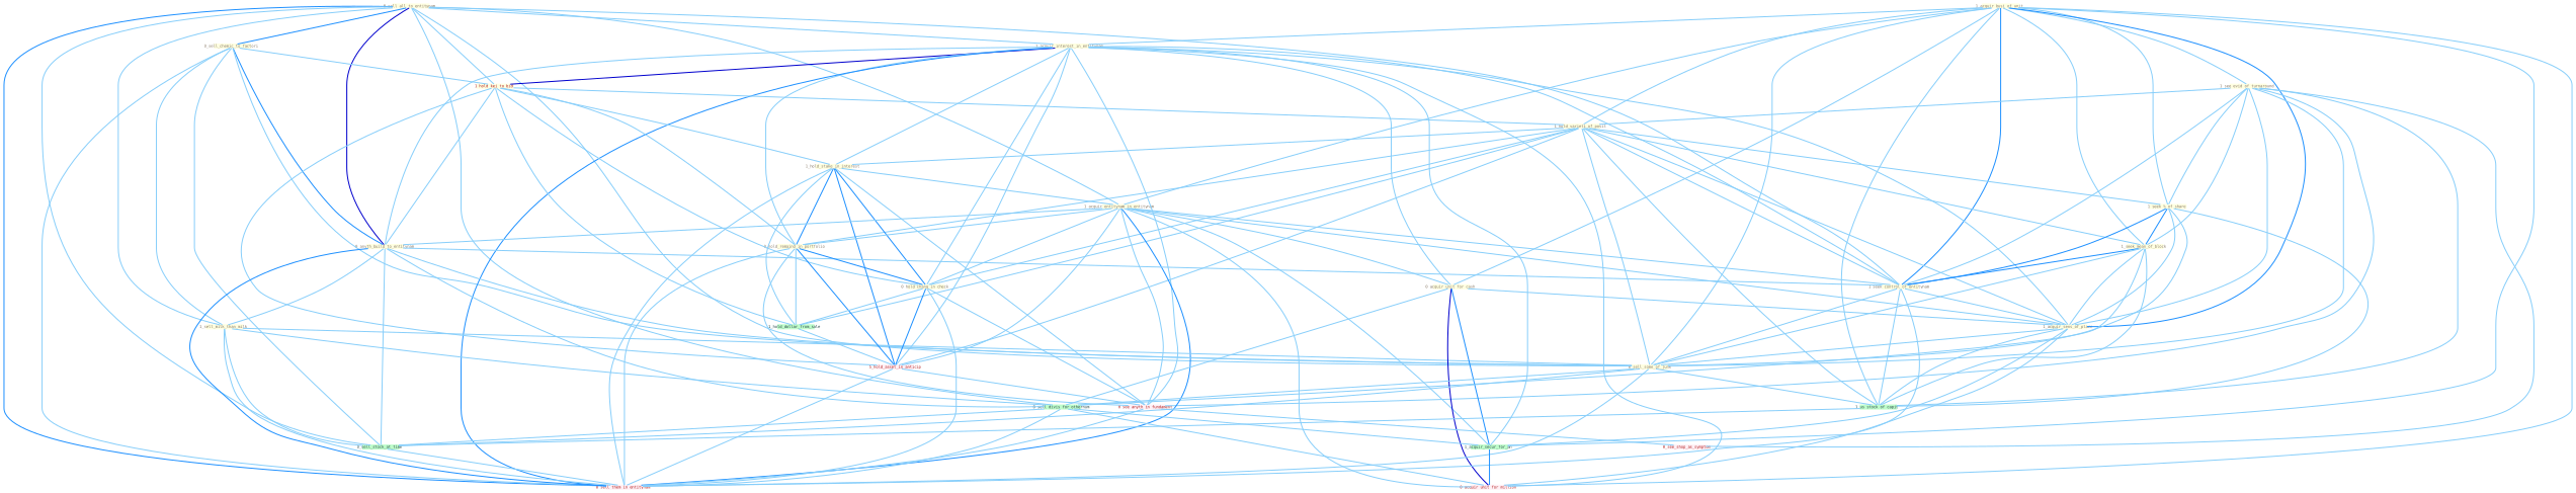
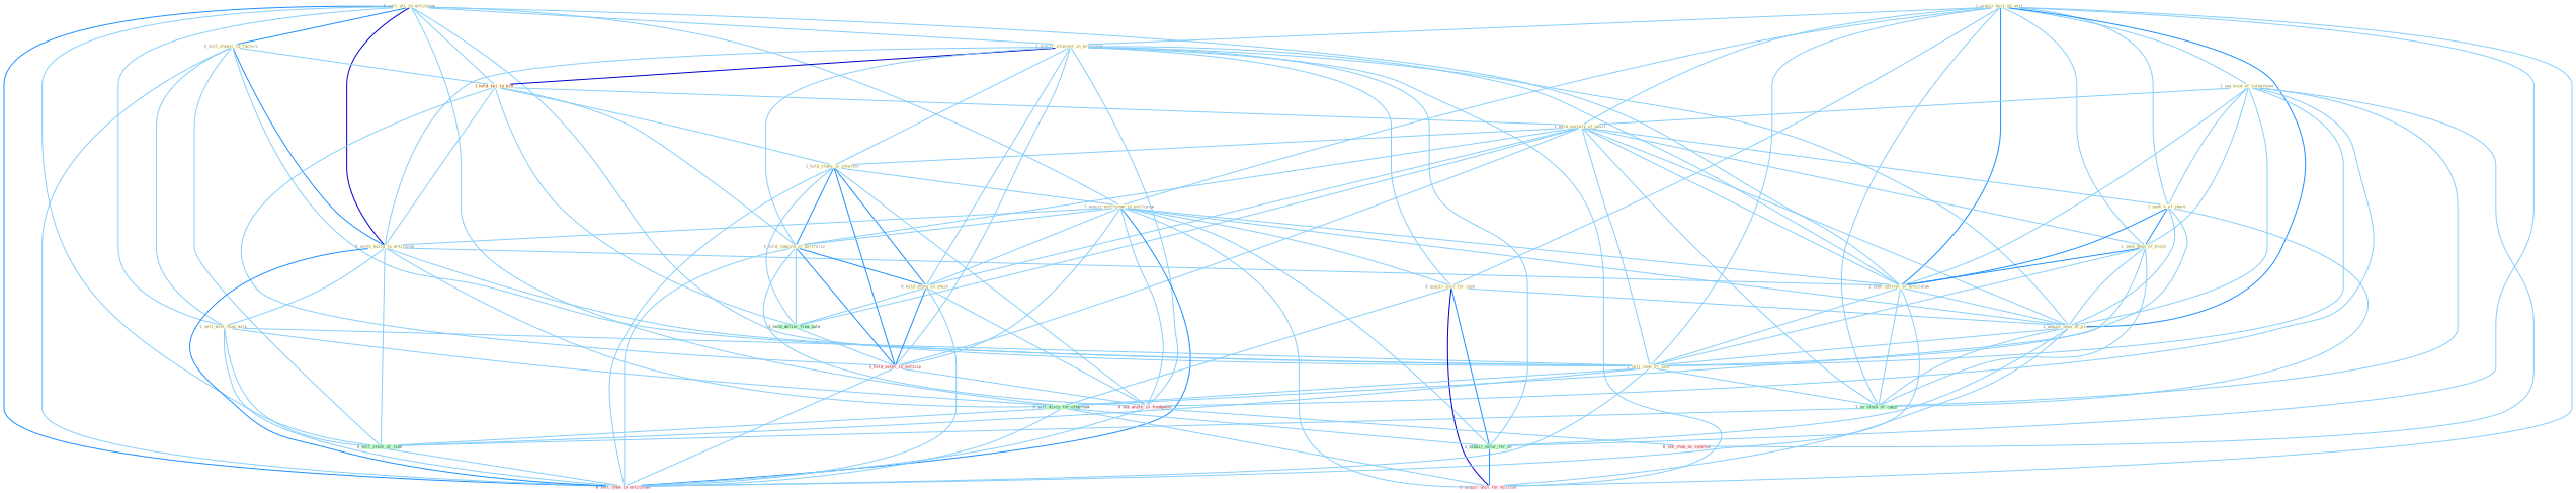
  graph {
    fontname="DejaVu Sans Mono"
    node [color="#ffffe0" fixedsize=true fontcolor="#8b7d6b" fontname="DejaVu Sans Mono" fontsize=4 shape=polygon style=filled]
    edge [color="#87cefa" fontname="DejaVu Sans Mono" w=1]
    "0_sell_all_to_entitynam " [height=.06 width=.5]
    "0_sell_chemic_to_factori " [height=.06 width=.5]
    "1_acquir_busi_of_unit " [height=.06 width=.5]
    "1_acquir_interest_in_entitynam " [height=.06 width=.5]
    "1_see_evid_of_turnaround " [height=.06 width=.5]
    "1_hold_kei_to_bid " [fontcolor="#b22222" height=.06 width=.5]
    "1_hold_varieti_of_posit " [height=.06 width=.5]
    "1_hold_stake_in_interest " [height=.06 width=.5]
    "1_seek_%_of_share " [height=.06 width=.5]
    "1_seek_mean_of_block " [height=.06 width=.5]
    "1_acquir_entitynam_in_entitynam " [height=.06 width=.5]
    n12 [height=.06 label="0_anyth_build_to_entitynam" width=.5]
    "1_sell_milk_than_milk " [height=.06 width=.5]
    "0_acquir_unit_for_cash " [height=.06 width=.5]
    "0_hold_remaind_in_portfolio " [height=.06 width=.5]
    "0_hold_chang_in_check " [height=.06 width=.5]
    "1_seek_control_of_entitynam " [height=.06 width=.5]
    "1_acquir_sens_of_place " [height=.06 width=.5]
-   "1_sell_some_of_junk " [height=.06 width=.5 label="6_sell_some_of_junk"]
+   "1_sell_some_of_junk " [height=.06 width=.5]
    n20 [color="#fff0f5" fontcolor="#b22222" height=.06 label="5_hold_asset_in_anticip" width=.5]
    "0_see_anyth_in_fundament " [color="#fff0f5" fontcolor="#b22222" height=.06 width=.5]
    "0_acquir_unit_for_million " [color="#fff0f5" fontcolor="#b22222" height=.06 width=.5]
    "0_see_shop_as_symptom " [color="#fff0f5" fontcolor="#b22222" height=.06 width=.5]
    "0_sell_them_in_entitynam " [color="#fff0f5" fontcolor="#b22222" height=.06 width=.5]
    "0_sell_divis_for_othernum " [color="#BDFCC9" fontcolor="#2f4f4f" height=.06 width=.5]
    "0_sell_stock_at_time " [color="#BDFCC9" fontcolor="#2f4f4f" height=.06 width=.5]
    "1_acquir_secur_for_an " [color="#BDFCC9" fontcolor="#2f4f4f" height=.06 width=.5]
    "1_us_stock_of_capit " [color="#BDFCC9" fontcolor="#2f4f4f" height=.06 width=.5]
    "1_hold_dollar_from_sale " [color="#BDFCC9" fontcolor="#2f4f4f" height=.06 width=.5]
    subgraph sub_1 {
      "0_sell_all_to_entitynam "
      "0_sell_chemic_to_factori "
      "1_acquir_busi_of_unit "
      "1_acquir_interest_in_entitynam "
      "1_see_evid_of_turnaround "
      "1_hold_kei_to_bid "
      "1_hold_varieti_of_posit "
      "1_hold_stake_in_interest "
      "1_seek_%_of_share "
      "1_seek_mean_of_block "
      "1_acquir_entitynam_in_entitynam "
      n12
      "1_sell_milk_than_milk "
      "0_acquir_unit_for_cash "
      "0_hold_remaind_in_portfolio "
      "0_hold_chang_in_check "
      "1_seek_control_of_entitynam "
      "1_acquir_sens_of_place "
      "1_sell_some_of_junk "
    }
    subgraph sub_2 {
      n20
      "0_see_anyth_in_fundament "
      "0_acquir_unit_for_million "
      "0_see_shop_as_symptom "
      "0_sell_them_in_entitynam "
    }
    "0_sell_all_to_entitynam " -- "0_sell_chemic_to_factori " [color="#1e90ff" w=2]
    "0_sell_all_to_entitynam " -- "1_acquir_interest_in_entitynam "
    "0_sell_all_to_entitynam " -- "1_hold_kei_to_bid "
    "0_sell_all_to_entitynam " -- "1_acquir_entitynam_in_entitynam "
    "0_sell_all_to_entitynam " -- n12 [color="#0000cd" w=3]
    "0_sell_all_to_entitynam " -- "1_sell_milk_than_milk "
    "0_sell_all_to_entitynam " -- "1_seek_control_of_entitynam "
    "0_sell_all_to_entitynam " -- "1_sell_some_of_junk "
    "0_sell_all_to_entitynam " -- "0_sell_them_in_entitynam " [color="#1e90ff" w=2]
    "0_sell_all_to_entitynam " -- "0_sell_divis_for_othernum "
    "0_sell_all_to_entitynam " -- "0_sell_stock_at_time "
    "0_sell_chemic_to_factori " -- "1_hold_kei_to_bid "
    "0_sell_chemic_to_factori " -- n12 [color="#1e90ff" w=2]
    "0_sell_chemic_to_factori " -- "1_sell_milk_than_milk "
    "0_sell_chemic_to_factori " -- "1_sell_some_of_junk "
    "0_sell_chemic_to_factori " -- "0_sell_them_in_entitynam "
    "0_sell_chemic_to_factori " -- "0_sell_stock_at_time "
    "1_acquir_busi_of_unit " -- "1_acquir_interest_in_entitynam "
    "1_acquir_busi_of_unit " -- "1_see_evid_of_turnaround "
    "1_acquir_busi_of_unit " -- "1_hold_varieti_of_posit "
    "1_acquir_busi_of_unit " -- "1_seek_%_of_share "
    "1_acquir_busi_of_unit " -- "1_seek_mean_of_block "
    "1_acquir_busi_of_unit " -- "1_acquir_entitynam_in_entitynam "
    "1_acquir_busi_of_unit " -- "0_acquir_unit_for_cash "
    "1_acquir_busi_of_unit " -- "1_seek_control_of_entitynam " [color="#1e90ff"]
    "1_acquir_busi_of_unit " -- "1_acquir_sens_of_place " [color="#1e90ff" w=2]
    "1_acquir_busi_of_unit " -- "1_sell_some_of_junk "
    "1_acquir_busi_of_unit " -- "0_acquir_unit_for_million "
    "1_acquir_busi_of_unit " -- "1_acquir_secur_for_an "
    "1_acquir_busi_of_unit " -- "1_us_stock_of_capit "
    "1_acquir_interest_in_entitynam " -- "1_hold_kei_to_bid " [color="#0000cd" w=3]
    "1_acquir_interest_in_entitynam " -- "1_hold_stake_in_interest "
    "1_acquir_interest_in_entitynam " -- n12
    "1_acquir_interest_in_entitynam " -- "0_acquir_unit_for_cash "
    "1_acquir_interest_in_entitynam " -- "0_hold_remaind_in_portfolio "
    "1_acquir_interest_in_entitynam " -- "0_hold_chang_in_check "
    "1_acquir_interest_in_entitynam " -- "1_seek_control_of_entitynam "
    "1_acquir_interest_in_entitynam " -- "1_acquir_sens_of_place "
    "1_acquir_interest_in_entitynam " -- n20
    "1_acquir_interest_in_entitynam " -- "0_see_anyth_in_fundament "
    "1_acquir_interest_in_entitynam " -- "0_acquir_unit_for_million "
-   "1_acquir_interest_in_entitynam " -- "0_sell_them_in_entitynam " [color="#1e90ff" w=2]
    "1_acquir_interest_in_entitynam " -- "1_acquir_secur_for_an "
    "1_see_evid_of_turnaround " -- "1_hold_varieti_of_posit "
    "1_see_evid_of_turnaround " -- "1_seek_%_of_share "
    "1_see_evid_of_turnaround " -- "1_seek_mean_of_block "
    "1_see_evid_of_turnaround " -- "1_seek_control_of_entitynam "
    "1_see_evid_of_turnaround " -- "1_acquir_sens_of_place "
    "1_see_evid_of_turnaround " -- "1_sell_some_of_junk "
    "1_see_evid_of_turnaround " -- "0_see_anyth_in_fundament "
    "1_see_evid_of_turnaround " -- "0_see_shop_as_symptom "
    "1_see_evid_of_turnaround " -- "1_us_stock_of_capit "
    "1_hold_kei_to_bid " -- "1_hold_varieti_of_posit "
    "1_hold_kei_to_bid " -- "1_hold_stake_in_interest "
    "1_hold_kei_to_bid " -- n12
    "1_hold_kei_to_bid " -- "0_hold_remaind_in_portfolio "
-   "1_hold_kei_to_bid " -- "0_hold_chang_in_check "
    "1_hold_kei_to_bid " -- n20
    "1_hold_kei_to_bid " -- "1_hold_dollar_from_sale "
    "1_hold_varieti_of_posit " -- "1_hold_stake_in_interest "
    "1_hold_varieti_of_posit " -- "1_seek_%_of_share "
    "1_hold_varieti_of_posit " -- "1_seek_mean_of_block "
    "1_hold_varieti_of_posit " -- "0_hold_remaind_in_portfolio "
    "1_hold_varieti_of_posit " -- "0_hold_chang_in_check "
    "1_hold_varieti_of_posit " -- "1_seek_control_of_entitynam "
    "1_hold_varieti_of_posit " -- "1_acquir_sens_of_place "
    "1_hold_varieti_of_posit " -- "1_sell_some_of_junk "
    "1_hold_varieti_of_posit " -- n20
    "1_hold_varieti_of_posit " -- "1_us_stock_of_capit "
    "1_hold_varieti_of_posit " -- "1_hold_dollar_from_sale "
    "1_hold_stake_in_interest " -- "1_acquir_entitynam_in_entitynam "
    "1_hold_stake_in_interest " -- "0_hold_remaind_in_portfolio " [color="#1e90ff" w=2]
    "1_hold_stake_in_interest " -- "0_hold_chang_in_check " [color="#1e90ff" w=2]
    "1_hold_stake_in_interest " -- n20 [color="#1e90ff" w=2]
    "1_hold_stake_in_interest " -- "0_see_anyth_in_fundament "
    "1_hold_stake_in_interest " -- "0_sell_them_in_entitynam "
    "1_hold_stake_in_interest " -- "1_hold_dollar_from_sale "
    "1_seek_%_of_share " -- "1_seek_mean_of_block " [color="#1e90ff" w=2]
    "1_seek_%_of_share " -- "1_seek_control_of_entitynam " [color="#1e90ff" w=2]
    "1_seek_%_of_share " -- "1_acquir_sens_of_place "
    "1_seek_%_of_share " -- "1_sell_some_of_junk "
    "1_seek_%_of_share " -- "1_us_stock_of_capit "
    "1_seek_mean_of_block " -- "1_seek_control_of_entitynam " [color="#1e90ff" w=2]
    "1_seek_mean_of_block " -- "1_acquir_sens_of_place "
    "1_seek_mean_of_block " -- "1_sell_some_of_junk "
    "1_seek_mean_of_block " -- "0_sell_divis_for_othernum "
    "1_seek_mean_of_block " -- "1_us_stock_of_capit "
    "1_acquir_entitynam_in_entitynam " -- n12
    "1_acquir_entitynam_in_entitynam " -- "0_acquir_unit_for_cash "
    "1_acquir_entitynam_in_entitynam " -- "0_hold_remaind_in_portfolio "
    "1_acquir_entitynam_in_entitynam " -- "0_hold_chang_in_check "
    "1_acquir_entitynam_in_entitynam " -- "1_seek_control_of_entitynam "
    "1_acquir_entitynam_in_entitynam " -- "1_acquir_sens_of_place "
    "1_acquir_entitynam_in_entitynam " -- n20
    "1_acquir_entitynam_in_entitynam " -- "0_see_anyth_in_fundament "
    "1_acquir_entitynam_in_entitynam " -- "0_acquir_unit_for_million "
    "1_acquir_entitynam_in_entitynam " -- "0_sell_them_in_entitynam " [color="#1e90ff" w=2]
    "1_acquir_entitynam_in_entitynam " -- "1_acquir_secur_for_an "
    n12 -- "1_sell_milk_than_milk "
    n12 -- "1_seek_control_of_entitynam "
    n12 -- "1_sell_some_of_junk "
    n12 -- "0_sell_them_in_entitynam " [color="#1e90ff" w=2]
    n12 -- "0_sell_divis_for_othernum "
    n12 -- "0_sell_stock_at_time "
    "1_sell_milk_than_milk " -- "1_sell_some_of_junk "
    "1_sell_milk_than_milk " -- "0_sell_them_in_entitynam "
    "1_sell_milk_than_milk " -- "0_sell_divis_for_othernum "
    "1_sell_milk_than_milk " -- "0_sell_stock_at_time "
    "0_acquir_unit_for_cash " -- "1_acquir_sens_of_place "
    "0_acquir_unit_for_cash " -- "0_acquir_unit_for_million " [color="#0000cd" w=3]
    "0_acquir_unit_for_cash " -- "0_sell_divis_for_othernum "
    "0_acquir_unit_for_cash " -- "1_acquir_secur_for_an " [color="#1e90ff" w=2]
    "0_hold_remaind_in_portfolio " -- "0_hold_chang_in_check " [color="#1e90ff" w=2]
    "0_hold_remaind_in_portfolio " -- n20 [color="#1e90ff" w=2]
    "0_hold_remaind_in_portfolio " -- "0_see_anyth_in_fundament "
    "0_hold_remaind_in_portfolio " -- "0_sell_them_in_entitynam "
    "0_hold_remaind_in_portfolio " -- "1_hold_dollar_from_sale "
    "0_hold_chang_in_check " -- n20 [color="#1e90ff" w=2]
    "0_hold_chang_in_check " -- "0_see_anyth_in_fundament "
    "0_hold_chang_in_check " -- "0_sell_them_in_entitynam "
    "0_hold_chang_in_check " -- "1_hold_dollar_from_sale "
    "1_seek_control_of_entitynam " -- "1_acquir_sens_of_place "
    "1_seek_control_of_entitynam " -- "1_sell_some_of_junk "
    "1_seek_control_of_entitynam " -- "0_sell_them_in_entitynam "
    "1_seek_control_of_entitynam " -- "1_us_stock_of_capit "
    "1_acquir_sens_of_place " -- "1_sell_some_of_junk "
    "1_acquir_sens_of_place " -- "0_acquir_unit_for_million "
    "1_acquir_sens_of_place " -- "1_acquir_secur_for_an "
    "1_acquir_sens_of_place " -- "1_us_stock_of_capit "
    "1_sell_some_of_junk " -- "0_sell_them_in_entitynam "
    "1_sell_some_of_junk " -- "0_sell_divis_for_othernum "
    "1_sell_some_of_junk " -- "0_sell_stock_at_time "
    "1_sell_some_of_junk " -- "1_us_stock_of_capit "
    n20 -- "0_see_anyth_in_fundament "
    n20 -- "0_sell_them_in_entitynam "
    "0_see_anyth_in_fundament " -- "0_see_shop_as_symptom "
    "0_see_anyth_in_fundament " -- "0_sell_them_in_entitynam "
    "0_sell_divis_for_othernum " -- "0_acquir_unit_for_million "
    "0_sell_divis_for_othernum " -- "0_sell_them_in_entitynam "
    "0_sell_divis_for_othernum " -- "0_sell_stock_at_time "
    "0_sell_divis_for_othernum " -- "1_acquir_secur_for_an "
    "0_sell_stock_at_time " -- "0_sell_them_in_entitynam "
    "1_acquir_secur_for_an " -- "0_acquir_unit_for_million " [color="#1e90ff" w=2]
    "1_us_stock_of_capit " -- "0_sell_stock_at_time "
    "1_hold_dollar_from_sale " -- n20
  }
